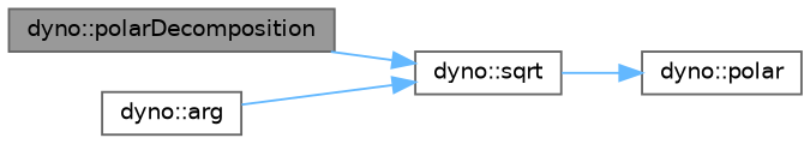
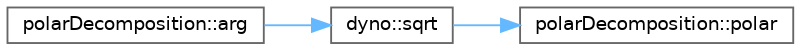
  digraph {
    rankdir=LR
    node [color=grey40 fillcolor=white fontname=Helvetica fontsize=10 shape=box style=filled]
    edge [color=steelblue1 fontname=Helvetica fontsize=10 labelfontname=Helvetica labelfontsize=10 style=solid]
-   n1 [color=gray40 fillcolor=grey60 fontcolor=black height=0.2 label="dyno::polarDecomposition" width=0.4]
    n2 [height=0.2 label="dyno::sqrt" width=0.4]
-   n3 [height=0.2 label="dyno::polar" width=0.4]
-   n4 [height=0.2 label="dyno::arg" width=0.4]
-   n1 -> n2
+   n3 [height=0.2 label="polarDecomposition::polar" width=0.4]
+   n4 [height=0.2 label="polarDecomposition::arg" width=0.4]
    n2 -> n3
    n4 -> n2
  }
